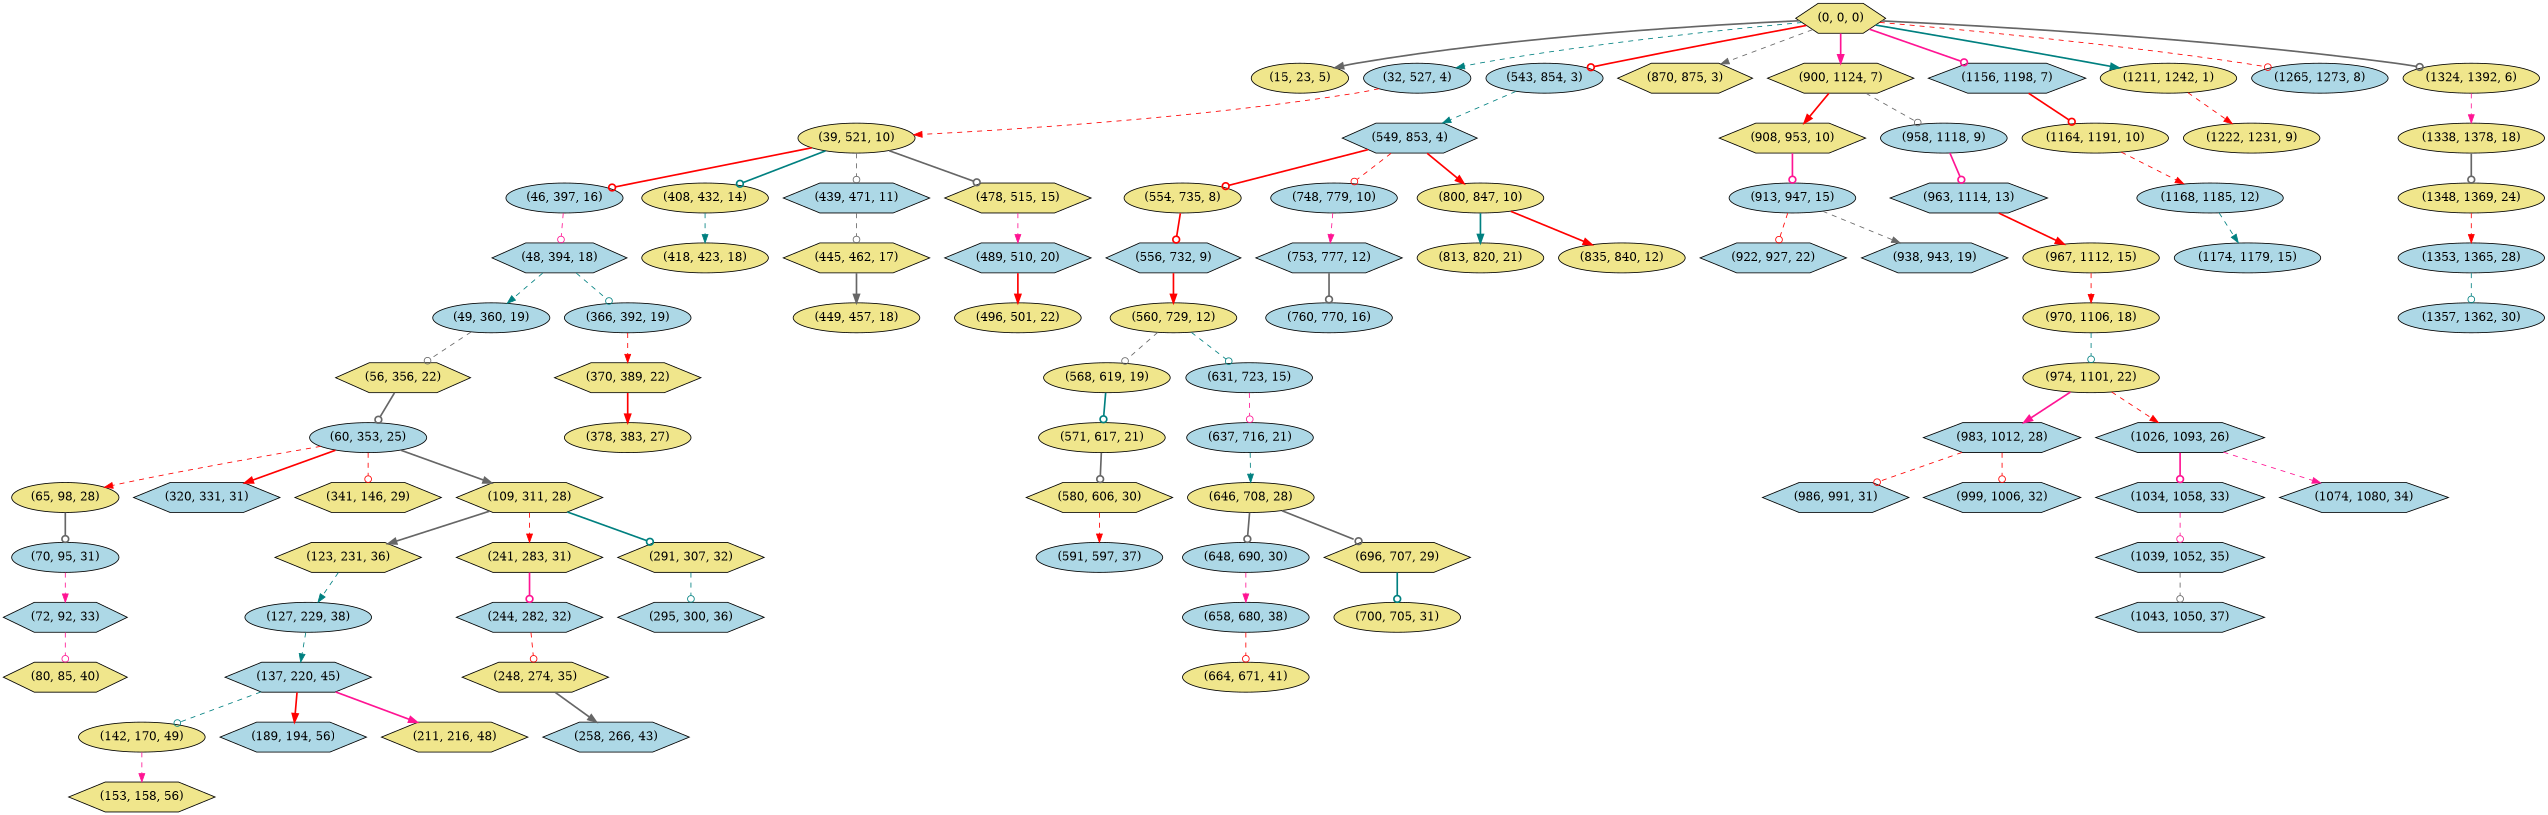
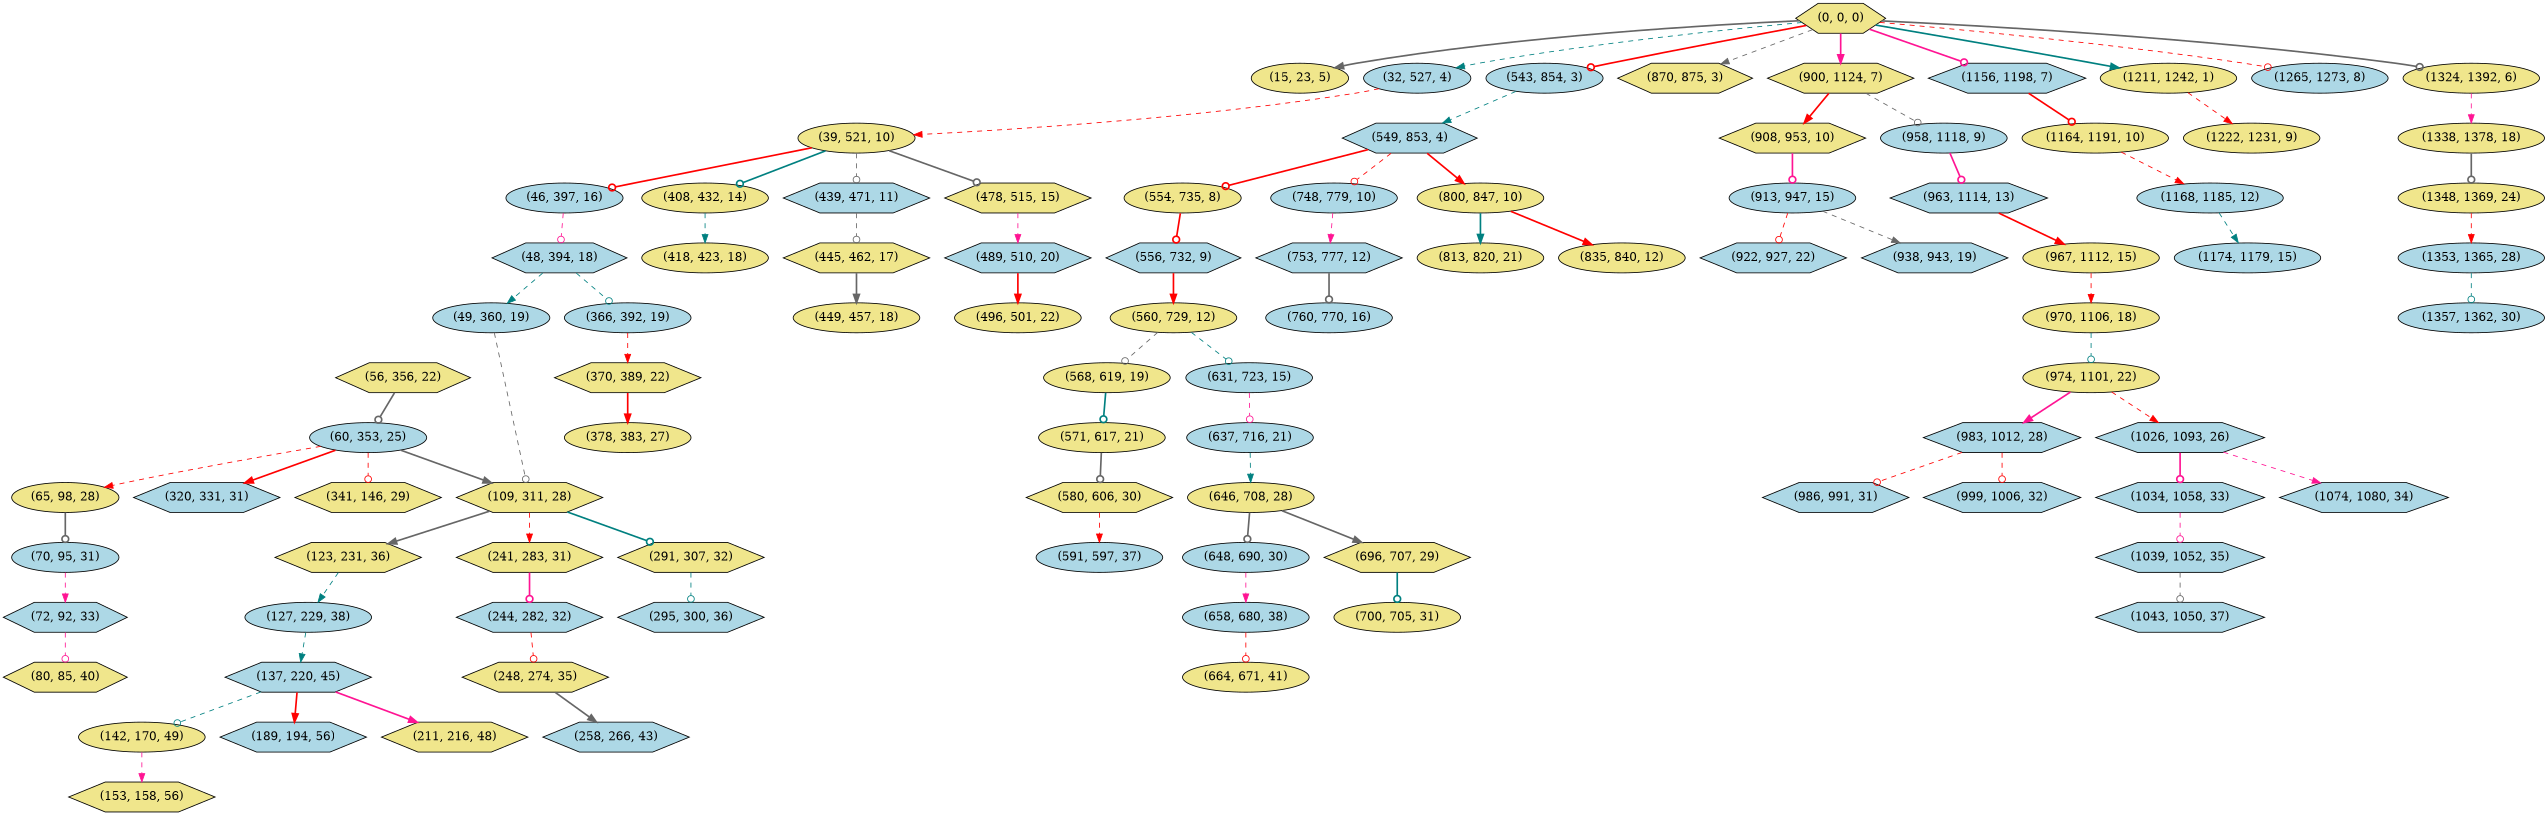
  digraph {
    node [fillcolor=khaki shape=ellipse style=filled]
    edge [arrowhead=normal color=red style=dashed]
    "(0, 0, 0)" [shape=hexagon]
    "(15, 23, 5)"
    "(32, 527, 4)" [fillcolor=lightblue]
    "(543, 854, 3)" [fillcolor=lightblue]
    "(870, 875, 3)" [shape=hexagon]
    "(900, 1124, 7)" [shape=hexagon]
    "(1156, 1198, 7)" [fillcolor=lightblue shape=hexagon]
    "(1211, 1242, 1)"
    "(1265, 1273, 8)" [fillcolor=lightblue]
    "(1324, 1392, 6)"
    "(39, 521, 10)"
    "(549, 853, 4)" [fillcolor=lightblue shape=hexagon]
    "(908, 953, 10)" [shape=hexagon]
    "(958, 1118, 9)" [fillcolor=lightblue]
    "(1164, 1191, 10)"
    "(1222, 1231, 9)"
    "(1338, 1378, 18)"
    "(46, 397, 16)" [fillcolor=lightblue]
    "(408, 432, 14)"
    "(439, 471, 11)" [fillcolor=lightblue shape=hexagon]
    "(478, 515, 15)" [shape=hexagon]
    "(48, 394, 18)" [fillcolor=lightblue shape=hexagon]
    "(418, 423, 18)"
    "(445, 462, 17)" [shape=hexagon]
    "(489, 510, 20)" [fillcolor=lightblue shape=hexagon]
    "(49, 360, 19)" [fillcolor=lightblue]
    "(366, 392, 19)" [fillcolor=lightblue]
    "(56, 356, 22)" [shape=hexagon]
    "(370, 389, 22)" [shape=hexagon]
    "(60, 353, 25)" [fillcolor=lightblue]
    "(65, 98, 28)"
    "(109, 311, 28)" [shape=hexagon]
    "(320, 331, 31)" [fillcolor=lightblue shape=hexagon]
    n34 [label="(341, 146, 29)" shape=hexagon]
    "(70, 95, 31)" [fillcolor=lightblue]
    "(123, 231, 36)" [shape=hexagon]
    "(241, 283, 31)" [shape=hexagon]
    "(291, 307, 32)" [shape=hexagon]
    "(72, 92, 33)" [fillcolor=lightblue shape=hexagon]
    "(80, 85, 40)" [shape=hexagon]
    "(127, 229, 38)" [fillcolor=lightblue]
    "(244, 282, 32)" [fillcolor=lightblue shape=hexagon]
    "(295, 300, 36)" [fillcolor=lightblue shape=hexagon]
    "(137, 220, 45)" [fillcolor=lightblue shape=hexagon]
    "(142, 170, 49)"
    "(189, 194, 56)" [fillcolor=lightblue shape=hexagon]
    "(211, 216, 48)" [shape=hexagon]
    "(153, 158, 56)" [shape=hexagon]
    "(248, 274, 35)" [shape=hexagon]
    "(258, 266, 43)" [fillcolor=lightblue shape=hexagon]
    "(378, 383, 27)"
    "(449, 457, 18)"
    "(496, 501, 22)"
    "(554, 735, 8)"
    "(748, 779, 10)" [fillcolor=lightblue]
    "(800, 847, 10)"
    "(556, 732, 9)" [fillcolor=lightblue shape=hexagon]
    "(753, 777, 12)" [fillcolor=lightblue shape=hexagon]
    "(813, 820, 21)"
    "(835, 840, 12)"
    "(560, 729, 12)"
    "(568, 619, 19)"
    "(631, 723, 15)" [fillcolor=lightblue]
    "(571, 617, 21)"
    "(637, 716, 21)" [fillcolor=lightblue]
    "(580, 606, 30)" [shape=hexagon]
    "(591, 597, 37)" [fillcolor=lightblue]
    "(646, 708, 28)"
    "(648, 690, 30)" [fillcolor=lightblue]
    "(696, 707, 29)" [shape=hexagon]
    "(658, 680, 38)" [fillcolor=lightblue]
    "(700, 705, 31)"
    "(664, 671, 41)"
    "(760, 770, 16)" [fillcolor=lightblue]
    "(913, 947, 15)" [fillcolor=lightblue]
    "(963, 1114, 13)" [fillcolor=lightblue shape=hexagon]
    "(922, 927, 22)" [fillcolor=lightblue shape=hexagon]
    "(938, 943, 19)" [fillcolor=lightblue shape=hexagon]
    "(967, 1112, 15)"
    "(970, 1106, 18)"
    "(974, 1101, 22)"
    "(983, 1012, 28)" [fillcolor=lightblue shape=hexagon]
    "(1026, 1093, 26)" [fillcolor=lightblue shape=hexagon]
    "(986, 991, 31)" [fillcolor=lightblue shape=hexagon]
    "(999, 1006, 32)" [fillcolor=lightblue shape=hexagon]
    "(1034, 1058, 33)" [fillcolor=lightblue shape=hexagon]
    "(1074, 1080, 34)" [fillcolor=lightblue shape=hexagon]
    "(1039, 1052, 35)" [fillcolor=lightblue shape=hexagon]
    "(1043, 1050, 37)" [fillcolor=lightblue shape=hexagon]
    "(1168, 1185, 12)" [fillcolor=lightblue]
    "(1174, 1179, 15)" [fillcolor=lightblue]
    "(1348, 1369, 24)"
    "(1353, 1365, 28)" [fillcolor=lightblue]
    "(1357, 1362, 30)" [fillcolor=lightblue]
    "(0, 0, 0)" -> "(15, 23, 5)" [color=gray40 style=bold]
    "(0, 0, 0)" -> "(32, 527, 4)" [color=teal]
    "(0, 0, 0)" -> "(543, 854, 3)" [arrowhead=odot style=bold]
    "(0, 0, 0)" -> "(870, 875, 3)" [color=gray40]
    "(0, 0, 0)" -> "(900, 1124, 7)" [color=deeppink style=bold]
    "(0, 0, 0)" -> "(1156, 1198, 7)" [arrowhead=odot color=deeppink style=bold]
    "(0, 0, 0)" -> "(1211, 1242, 1)" [color=teal style=bold]
    "(0, 0, 0)" -> "(1265, 1273, 8)" [arrowhead=odot]
    "(0, 0, 0)" -> "(1324, 1392, 6)" [arrowhead=odot color=gray40 style=bold]
    "(32, 527, 4)" -> "(39, 521, 10)"
    "(543, 854, 3)" -> "(549, 853, 4)" [color=teal]
    "(900, 1124, 7)" -> "(908, 953, 10)" [style=bold]
    "(900, 1124, 7)" -> "(958, 1118, 9)" [arrowhead=odot color=gray40]
    "(1156, 1198, 7)" -> "(1164, 1191, 10)" [arrowhead=odot style=bold]
    "(1211, 1242, 1)" -> "(1222, 1231, 9)"
    "(1324, 1392, 6)" -> "(1338, 1378, 18)" [color=deeppink]
    "(39, 521, 10)" -> "(46, 397, 16)" [arrowhead=odot style=bold]
    "(39, 521, 10)" -> "(408, 432, 14)" [arrowhead=odot color=teal style=bold]
    "(39, 521, 10)" -> "(439, 471, 11)" [arrowhead=odot color=gray40]
    "(39, 521, 10)" -> "(478, 515, 15)" [arrowhead=odot color=gray40 style=bold]
    "(549, 853, 4)" -> "(554, 735, 8)" [arrowhead=odot style=bold]
    "(549, 853, 4)" -> "(748, 779, 10)" [arrowhead=odot]
    "(549, 853, 4)" -> "(800, 847, 10)" [style=bold]
    "(908, 953, 10)" -> "(913, 947, 15)" [arrowhead=odot color=deeppink style=bold]
    "(958, 1118, 9)" -> "(963, 1114, 13)" [arrowhead=odot color=deeppink style=bold]
    "(1164, 1191, 10)" -> "(1168, 1185, 12)"
    "(1338, 1378, 18)" -> "(1348, 1369, 24)" [arrowhead=odot color=gray40 style=bold]
    "(46, 397, 16)" -> "(48, 394, 18)" [arrowhead=odot color=deeppink]
    "(408, 432, 14)" -> "(418, 423, 18)" [color=teal]
    "(439, 471, 11)" -> "(445, 462, 17)" [arrowhead=odot color=gray40]
    "(478, 515, 15)" -> "(489, 510, 20)" [color=deeppink]
    "(48, 394, 18)" -> "(49, 360, 19)" [color=teal]
    "(48, 394, 18)" -> "(366, 392, 19)" [arrowhead=odot color=teal]
    "(445, 462, 17)" -> "(449, 457, 18)" [color=gray40 style=bold]
    "(489, 510, 20)" -> "(496, 501, 22)" [style=bold]
-   "(49, 360, 19)" -> "(56, 356, 22)" [arrowhead=odot color=gray40]
+   "(49, 360, 19)" -> "(109, 311, 28)" [arrowhead=odot color=gray40]
    "(366, 392, 19)" -> "(370, 389, 22)"
    "(56, 356, 22)" -> "(60, 353, 25)" [arrowhead=odot color=gray40 style=bold]
    "(370, 389, 22)" -> "(378, 383, 27)" [style=bold]
    "(60, 353, 25)" -> "(65, 98, 28)"
    "(60, 353, 25)" -> "(109, 311, 28)" [color=gray40 style=bold]
    "(60, 353, 25)" -> "(320, 331, 31)" [style=bold]
    "(60, 353, 25)" -> n34 [arrowhead=odot]
    "(65, 98, 28)" -> "(70, 95, 31)" [arrowhead=odot color=gray40 style=bold]
    "(109, 311, 28)" -> "(123, 231, 36)" [color=gray40 style=bold]
    "(109, 311, 28)" -> "(241, 283, 31)"
    "(109, 311, 28)" -> "(291, 307, 32)" [arrowhead=odot color=teal style=bold]
    "(70, 95, 31)" -> "(72, 92, 33)" [color=deeppink]
    "(123, 231, 36)" -> "(127, 229, 38)" [color=teal]
    "(241, 283, 31)" -> "(244, 282, 32)" [arrowhead=odot color=deeppink style=bold]
    "(291, 307, 32)" -> "(295, 300, 36)" [arrowhead=odot color=teal]
    "(72, 92, 33)" -> "(80, 85, 40)" [arrowhead=odot color=deeppink]
    "(127, 229, 38)" -> "(137, 220, 45)" [color=teal]
    "(244, 282, 32)" -> "(248, 274, 35)" [arrowhead=odot]
    "(137, 220, 45)" -> "(142, 170, 49)" [arrowhead=odot color=teal]
    "(137, 220, 45)" -> "(189, 194, 56)" [style=bold]
    "(137, 220, 45)" -> "(211, 216, 48)" [color=deeppink style=bold]
    "(142, 170, 49)" -> "(153, 158, 56)" [color=deeppink]
    "(248, 274, 35)" -> "(258, 266, 43)" [color=gray40 style=bold]
    "(554, 735, 8)" -> "(556, 732, 9)" [arrowhead=odot style=bold]
    "(748, 779, 10)" -> "(753, 777, 12)" [color=deeppink]
    "(800, 847, 10)" -> "(813, 820, 21)" [color=teal style=bold]
    "(800, 847, 10)" -> "(835, 840, 12)" [style=bold]
    "(556, 732, 9)" -> "(560, 729, 12)" [style=bold]
    "(753, 777, 12)" -> "(760, 770, 16)" [arrowhead=odot color=gray40 style=bold]
    "(560, 729, 12)" -> "(568, 619, 19)" [arrowhead=odot color=gray40]
    "(560, 729, 12)" -> "(631, 723, 15)" [arrowhead=odot color=teal]
    "(568, 619, 19)" -> "(571, 617, 21)" [arrowhead=odot color=teal style=bold]
    "(631, 723, 15)" -> "(637, 716, 21)" [arrowhead=odot color=deeppink]
    "(571, 617, 21)" -> "(580, 606, 30)" [arrowhead=odot color=gray40 style=bold]
    "(637, 716, 21)" -> "(646, 708, 28)" [color=teal]
    "(580, 606, 30)" -> "(591, 597, 37)"
    "(646, 708, 28)" -> "(648, 690, 30)" [arrowhead=odot color=gray40 style=bold]
-   "(646, 708, 28)" -> "(696, 707, 29)" [arrowhead=odot color=gray40 style=bold]
+   "(646, 708, 28)" -> "(696, 707, 29)" [color=gray40 style=bold]
    "(648, 690, 30)" -> "(658, 680, 38)" [color=deeppink]
    "(696, 707, 29)" -> "(700, 705, 31)" [arrowhead=odot color=teal style=bold]
    "(658, 680, 38)" -> "(664, 671, 41)" [arrowhead=odot]
    "(913, 947, 15)" -> "(922, 927, 22)" [arrowhead=odot]
    "(913, 947, 15)" -> "(938, 943, 19)" [color=gray40]
    "(963, 1114, 13)" -> "(967, 1112, 15)" [style=bold]
    "(967, 1112, 15)" -> "(970, 1106, 18)"
    "(970, 1106, 18)" -> "(974, 1101, 22)" [arrowhead=odot color=teal]
    "(974, 1101, 22)" -> "(983, 1012, 28)" [color=deeppink style=bold]
    "(974, 1101, 22)" -> "(1026, 1093, 26)"
    "(983, 1012, 28)" -> "(986, 991, 31)" [arrowhead=odot]
    "(983, 1012, 28)" -> "(999, 1006, 32)" [arrowhead=odot]
    "(1026, 1093, 26)" -> "(1034, 1058, 33)" [arrowhead=odot color=deeppink style=bold]
    "(1026, 1093, 26)" -> "(1074, 1080, 34)" [color=deeppink]
    "(1034, 1058, 33)" -> "(1039, 1052, 35)" [arrowhead=odot color=deeppink]
    "(1039, 1052, 35)" -> "(1043, 1050, 37)" [arrowhead=odot color=gray40]
    "(1168, 1185, 12)" -> "(1174, 1179, 15)" [color=teal]
    "(1348, 1369, 24)" -> "(1353, 1365, 28)"
    "(1353, 1365, 28)" -> "(1357, 1362, 30)" [arrowhead=odot color=teal]
  }
